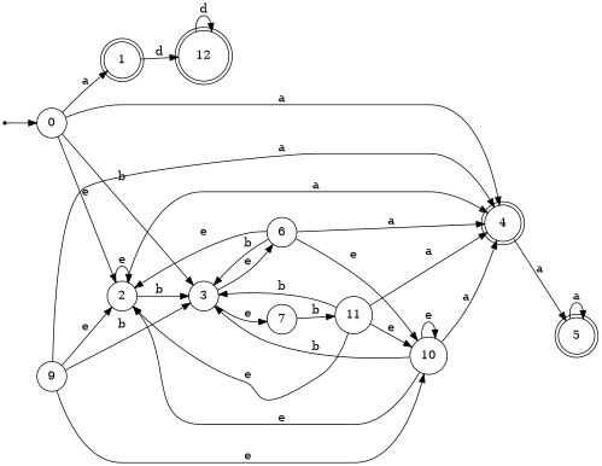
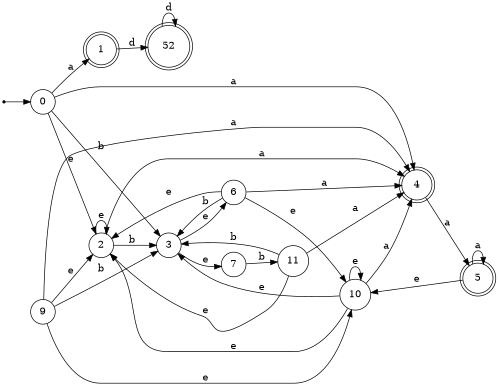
  digraph {
    rankdir=LR
    node [shape=circle]
    dummy0 [shape=point]
    0
    1 [shape=doublecircle]
    2
    3
    4 [shape=doublecircle]
-   12 [shape=doublecircle]
+   12 [shape=doublecircle label=52]
    6
    7
    5 [shape=doublecircle]
    10
    11
    9
    dummy0 -> 0
    0 -> 1 [label=a]
    0 -> 2 [label=e]
    0 -> 3 [label=b]
    0 -> 4 [label=a]
    1 -> 12 [label=d]
    2 -> 2 [label=e]
    2 -> 3 [label=b]
    2 -> 4 [label=a]
    3 -> 6 [label=e]
    3 -> 7 [label=e]
    4 -> 5 [label=a]
    12 -> 12 [label=d]
    6 -> 2 [label=e]
    6 -> 3 [label=b]
    6 -> 4 [label=a]
    6 -> 10 [label=e]
    7 -> 11 [label=b]
    5 -> 5 [label=a]
    10 -> 2 [label=e]
-   10 -> 3 [label=b]
+   10 -> 3 [label=e]
    10 -> 4 [label=a]
    10 -> 10 [label=e]
    11 -> 2 [label=e]
    11 -> 3 [label=b]
    11 -> 4 [label=a]
-   11 -> 10 [label=e]
+   5 -> 10 [label=e]
    9 -> 2 [label=e]
    9 -> 3 [label=b]
    9 -> 4 [label=a]
    9 -> 10 [label=e]
  }
